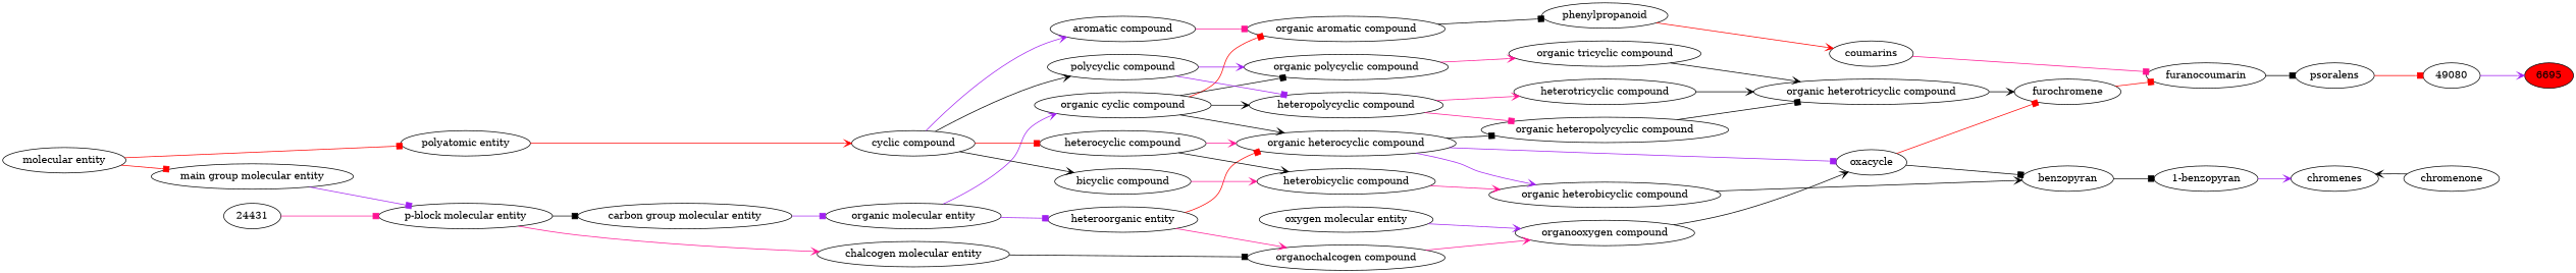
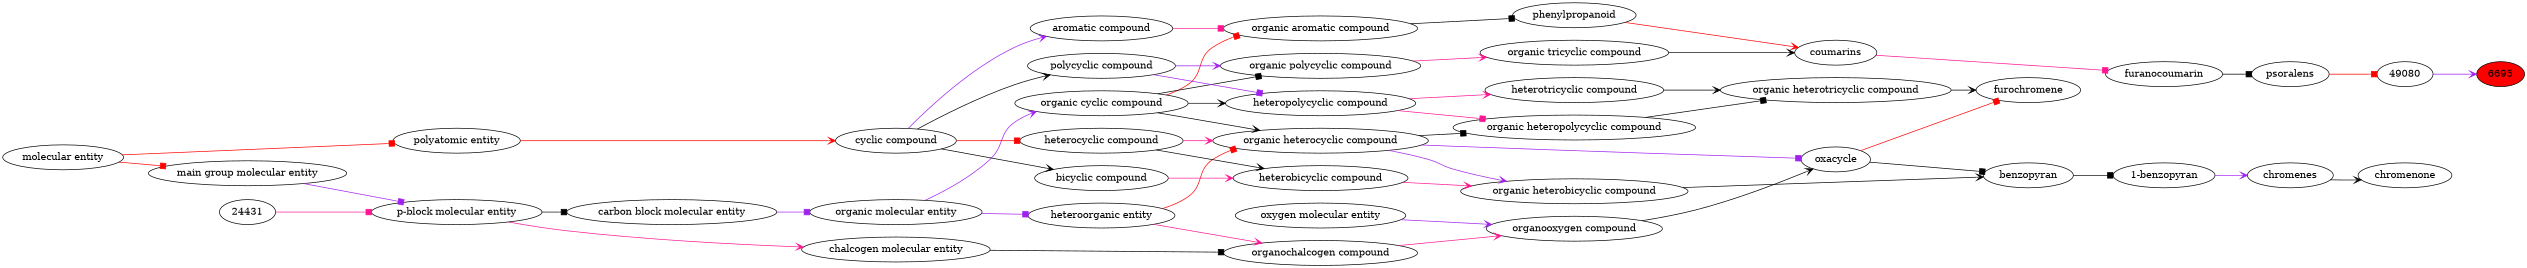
  digraph {
    rankdir=LR
    edge [arrowhead=vee color=black]
    n1 [fillcolor=red label=6695 style=filled]
    n2 [label=49080]
    n3 [label=psoralens]
    n4 [label=furanocoumarin]
    n5 [label=furochromene]
    n6 [label=coumarins]
    n7 [label="organic heterotricyclic compound"]
    n8 [label=oxacycle]
    n9 [label=benzopyran]
    n10 [label="1-benzopyran"]
    n11 [label=phenylpropanoid]
    n12 [label=chromenone]
    n13 [label="organic heteropolycyclic compound"]
    n14 [label="heterotricyclic compound"]
    n15 [label="organic tricyclic compound"]
    n16 [label="organic heterocyclic compound"]
    n17 [label="organic heterobicyclic compound"]
    n18 [label="organooxygen compound"]
    n19 [label="organic aromatic compound"]
    n20 [label=chromenes]
    n21 [label="heteropolycyclic compound"]
    n22 [label="organic polycyclic compound"]
    n23 [label="heteroorganic entity"]
    n24 [label="organochalcogen compound"]
    n25 [label="organic cyclic compound"]
    n26 [label="heterocyclic compound"]
    n27 [label="heterobicyclic compound"]
    n28 [label="oxygen molecular entity"]
    n29 [label="aromatic compound"]
    n30 [label="polycyclic compound"]
    n31 [label="organic molecular entity"]
    n32 [label="cyclic compound"]
    n33 [label="bicyclic compound"]
    n34 [label="chalcogen molecular entity"]
-   n35 [label="carbon group molecular entity"]
+   n35 [label="carbon block molecular entity"]
    n36 [label="polyatomic entity"]
    n37 [label="p-block molecular entity"]
    n38 [label="molecular entity"]
    n39 [label="main group molecular entity"]
    n40 [label=24431]
    n2 -> n1 [color=purple]
    n3 -> n2 [arrowhead=box color=red]
    n4 -> n3 [arrowhead=box]
-   n5 -> n4 [arrowhead=box color=red]
    n6 -> n4 [arrowhead=box color=deeppink]
    n7 -> n5
    n8 -> n5 [arrowhead=box color=red]
    n8 -> n9 [arrowhead=box]
    n9 -> n10 [arrowhead=box]
    n10 -> n20 [color=purple]
    n11 -> n6 [color=red]
    n13 -> n7 [arrowhead=box]
    n14 -> n7
-   n15 -> n7
+   n15 -> n6
    n16 -> n8 [arrowhead=box color=purple]
    n16 -> n13 [arrowhead=box]
    n16 -> n17 [color=purple]
    n17 -> n9
    n18 -> n8
    n19 -> n11 [arrowhead=box]
-   n12 -> n20
+   n20 -> n12
    n21 -> n13 [arrowhead=box color=deeppink]
    n21 -> n14 [color=deeppink]
    n22 -> n15 [color=deeppink]
    n23 -> n16 [arrowhead=box color=red]
    n23 -> n24 [color=deeppink]
    n24 -> n18 [color=deeppink]
    n25 -> n16
    n25 -> n19 [arrowhead=box color=red]
    n25 -> n21
    n25 -> n22 [arrowhead=box]
    n26 -> n16 [color=deeppink]
    n26 -> n27
    n27 -> n17 [color=deeppink]
    n28 -> n18 [color=purple]
    n29 -> n19 [arrowhead=box color=deeppink]
    n30 -> n21 [arrowhead=box color=purple]
    n30 -> n22 [color=purple]
    n31 -> n23 [arrowhead=box color=purple]
    n31 -> n25 [color=purple]
    n32 -> n26 [arrowhead=box color=red]
    n32 -> n29 [color=purple]
    n32 -> n30
    n32 -> n33
    n33 -> n27 [color=deeppink]
    n34 -> n24 [arrowhead=box]
    n35 -> n31 [arrowhead=box color=purple]
    n36 -> n32 [color=red]
    n37 -> n34 [color=deeppink]
    n37 -> n35 [arrowhead=box]
    n38 -> n36 [arrowhead=box color=red]
    n38 -> n39 [arrowhead=box color=red]
    n39 -> n37 [arrowhead=box color=purple]
    n40 -> n37 [arrowhead=box color=deeppink]
  }
